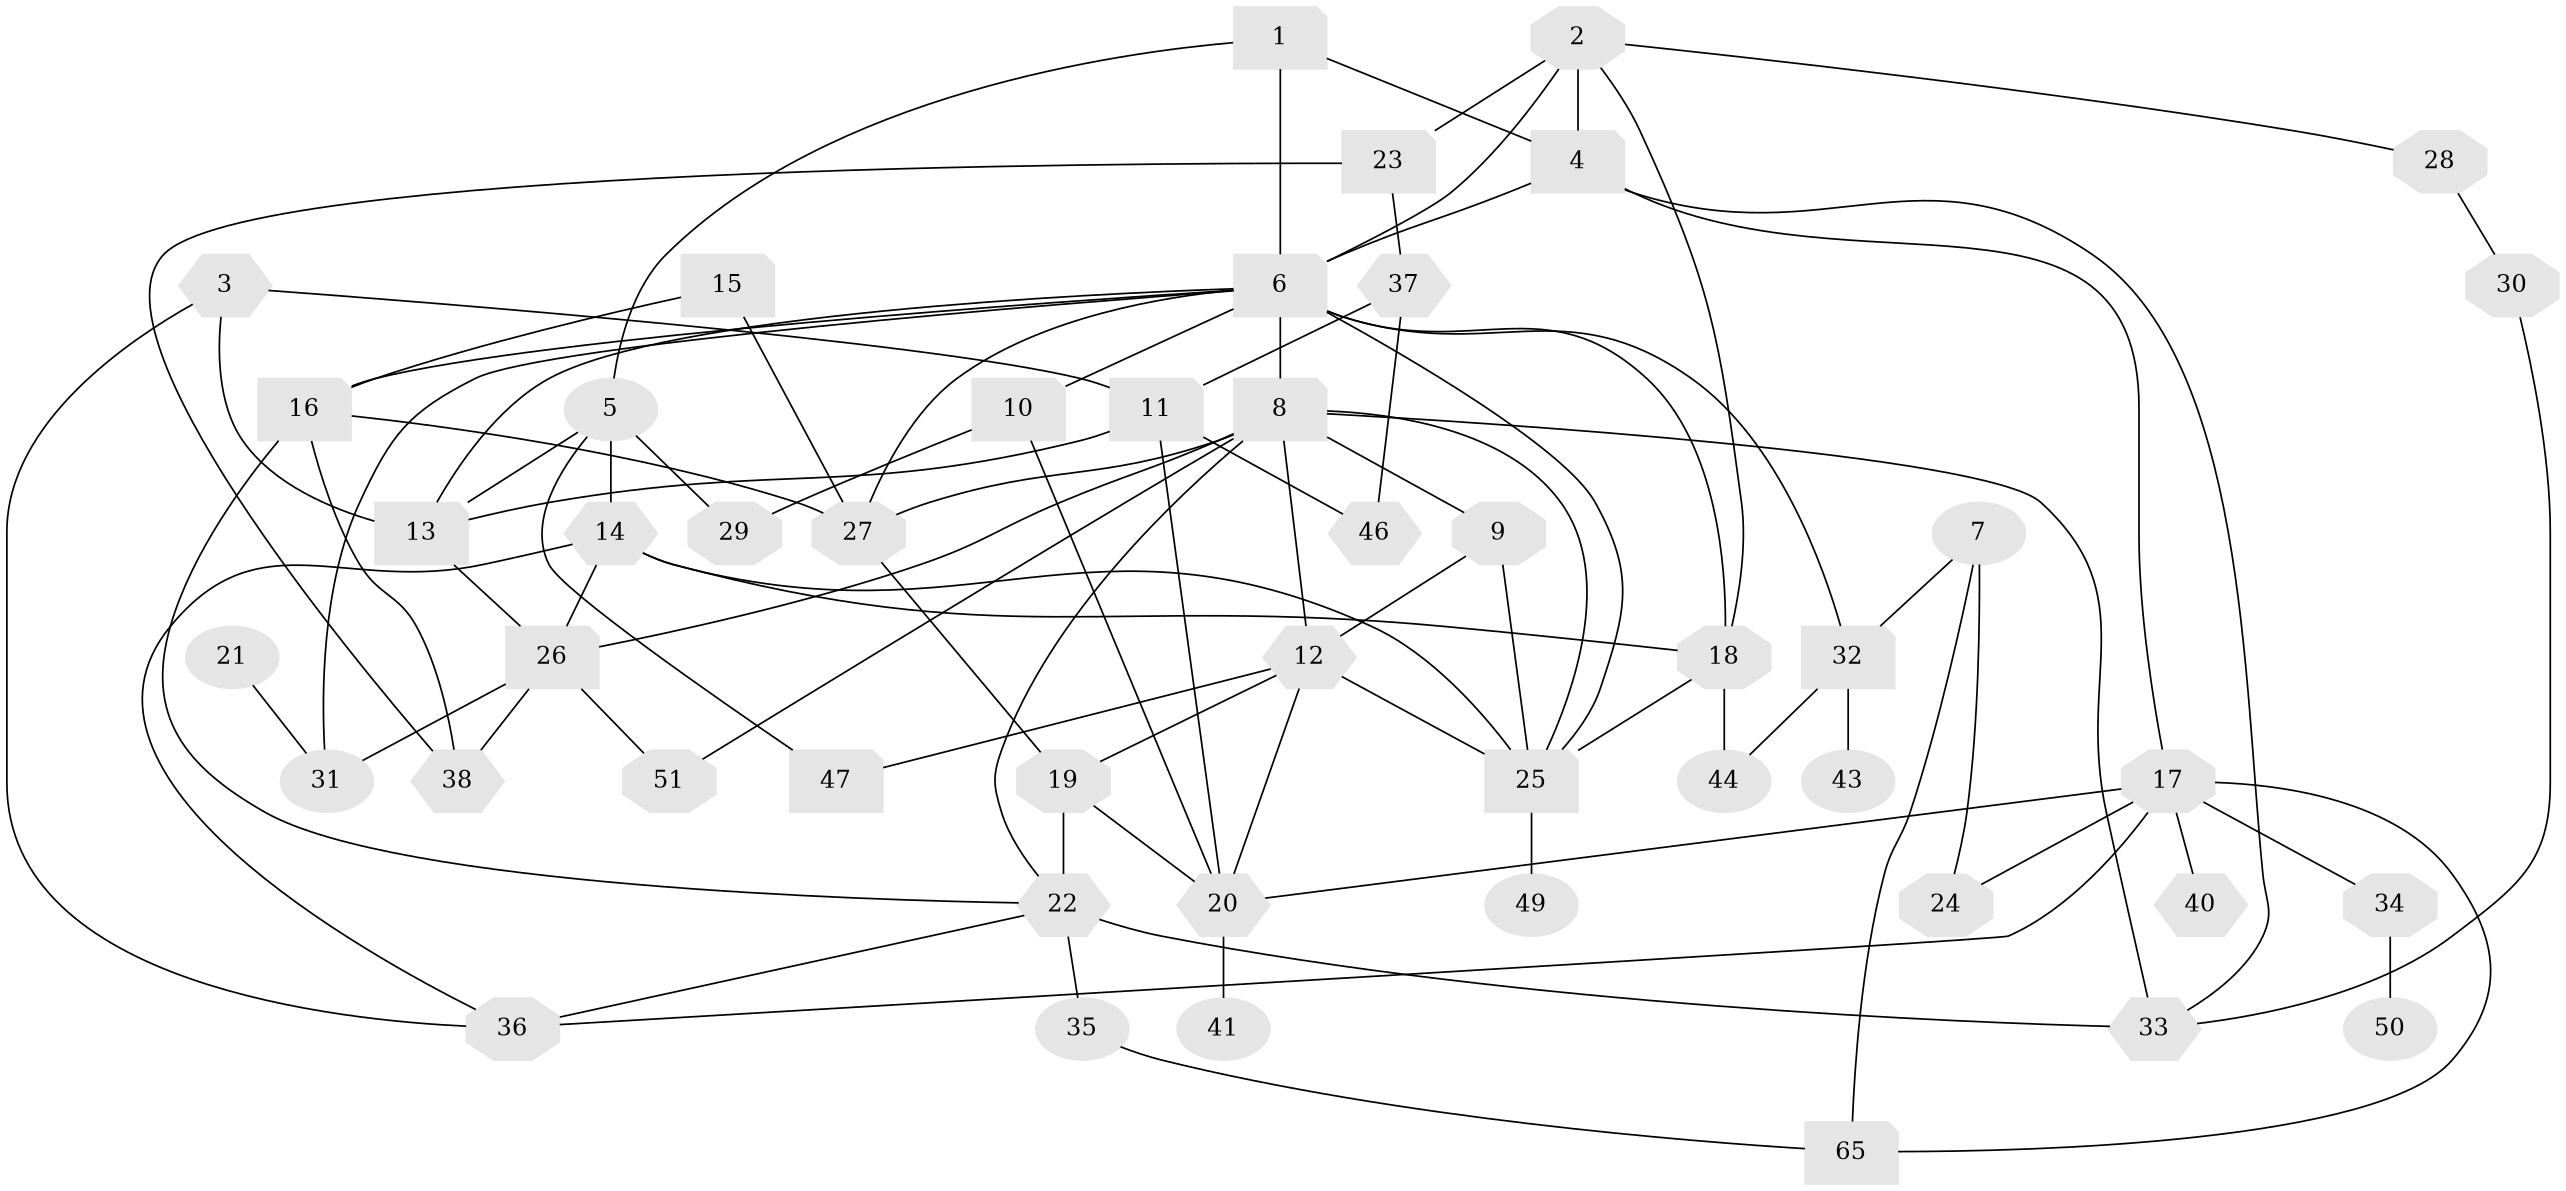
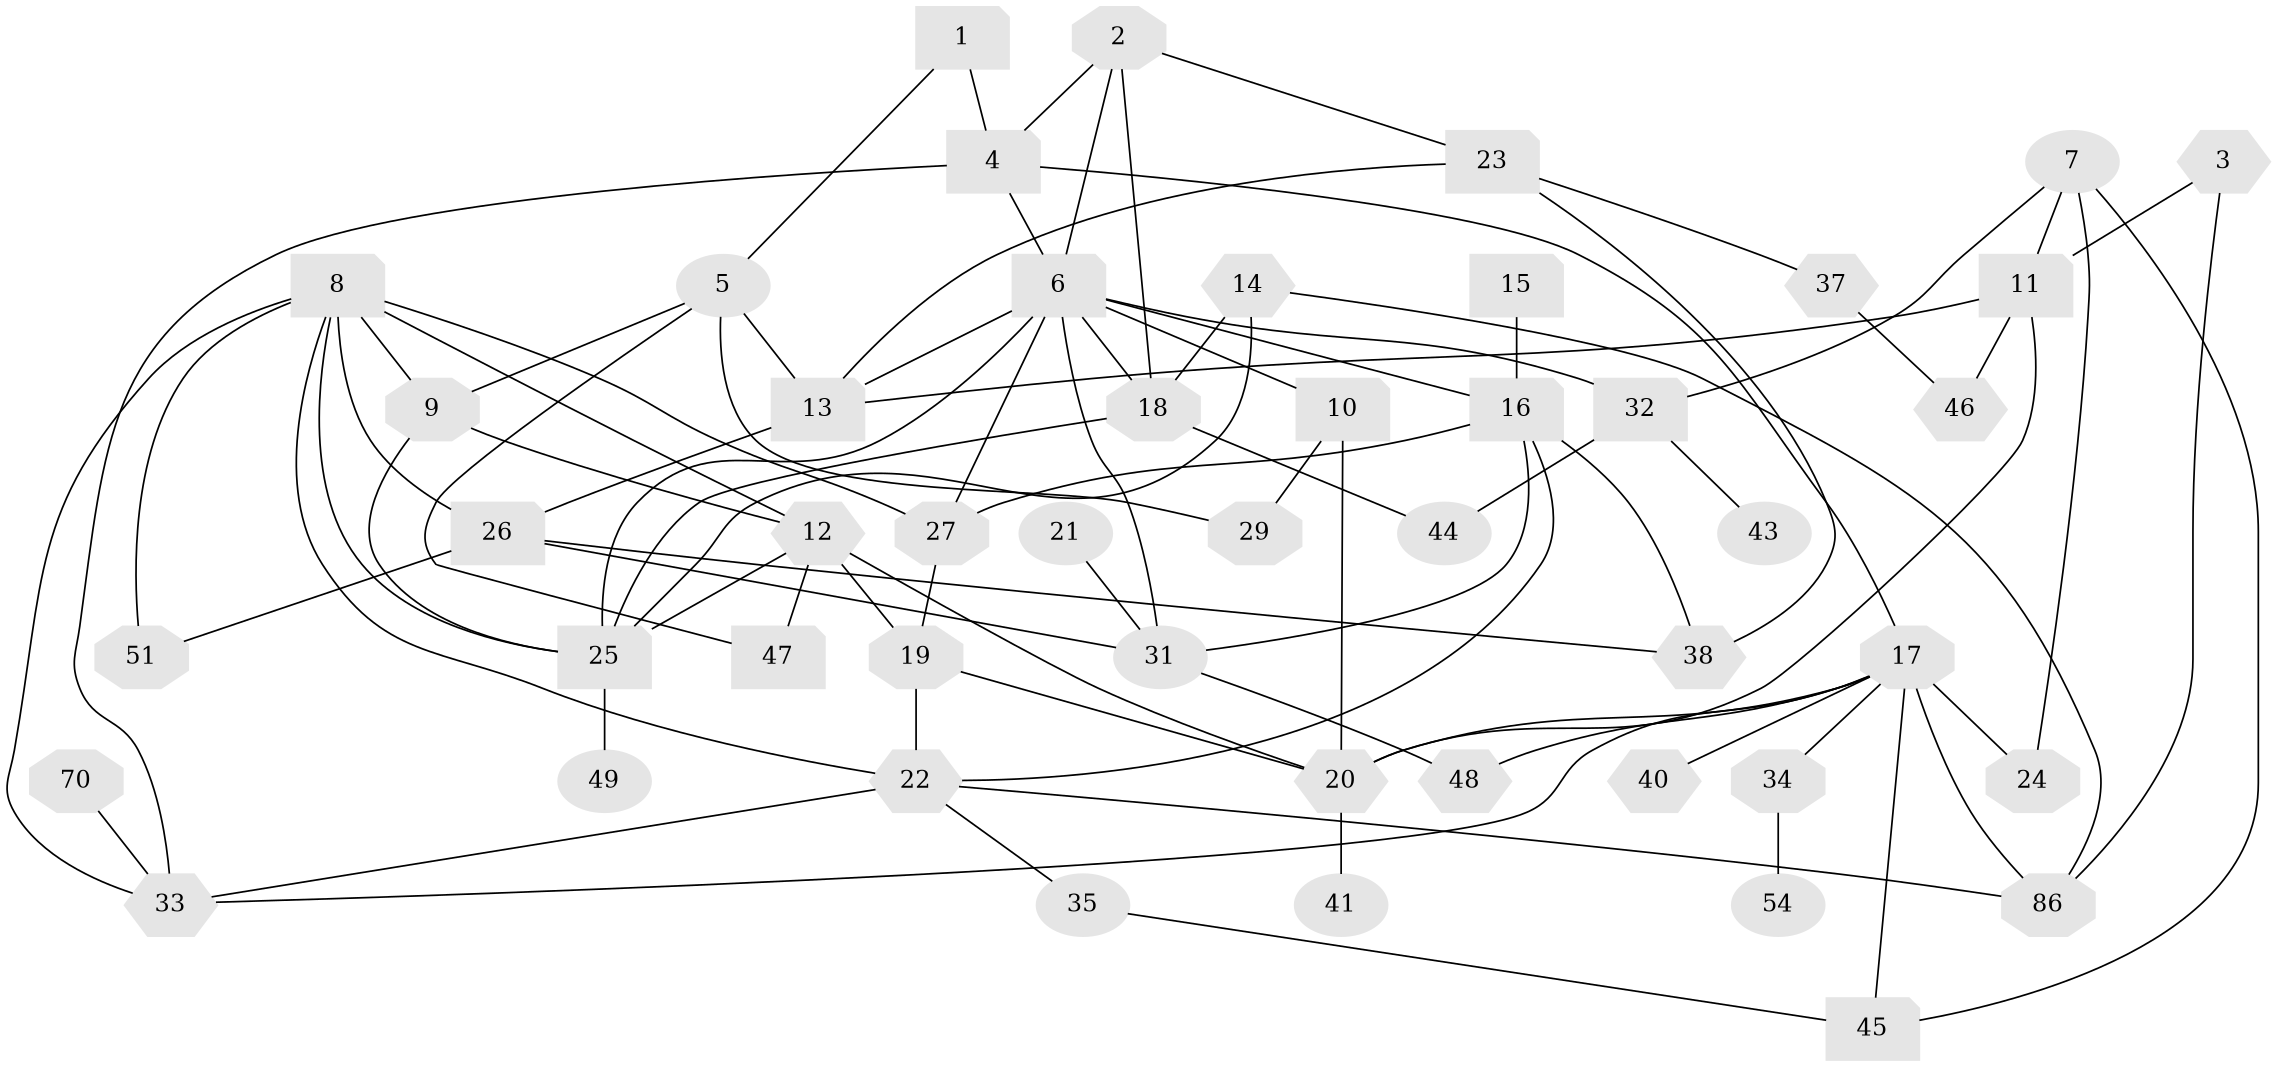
  graph {
    node [color=gray90 shape=note style=filled]
    edge [weight=1.0]
    1
    4
    5 [shape=ellipse]
    6
    17 [shape=octagon]
    33 [shape=hexagon]
    13
    14 [shape=hexagon]
    29 [shape=octagon]
    47
    18 [shape=octagon]
    8
    10
    16
    25
    27 [shape=octagon]
    31 [shape=ellipse]
    32
    2 [shape=octagon]
    23
-   28 [shape=octagon]
    44 [shape=ellipse]
    38 [shape=hexagon]
    37 [shape=hexagon]
-   30 [shape=octagon]
+   30 [shape=octagon label=70]
    3 [shape=hexagon]
    11
-   36 [shape=octagon]
+   36 [shape=octagon label=86]
    20 [shape=hexagon]
    46 [shape=hexagon]
    26
    24 [shape=octagon]
-   45 [label=65]
+   45
    34 [shape=octagon]
    40 [shape=hexagon]
+   48 [shape=hexagon]
    9 [shape=octagon]
    12 [shape=hexagon]
    22 [shape=hexagon]
    51 [shape=octagon]
    49 [shape=ellipse]
    19 [shape=octagon]
    43 [shape=ellipse]
    7 [shape=ellipse]
    35 [shape=ellipse]
    41 [shape=ellipse]
    15
-   50 [shape=ellipse]
+   50 [shape=ellipse label=54]
    21 [shape=ellipse]
    1 -- 4
    1 -- 5
-   1 -- 6
    4 -- 6 [weight=2.0]
    4 -- 17
    4 -- 33
    5 -- 13
-   5 -- 14
+   5 -- 9
    5 -- 29
    5 -- 47
    6 -- 13
    6 -- 18
-   6 -- 8
    6 -- 10
    6 -- 16
    6 -- 25
    6 -- 27
    6 -- 31
    6 -- 32
+   17 -- 33
    17 -- 36
    17 -- 20
    17 -- 24
    17 -- 45
    17 -- 34
    17 -- 40
+   17 -- 48
    13 -- 26 [weight=2.0]
    14 -- 18
    14 -- 25
    14 -- 36
-   14 -- 26
    18 -- 25
    18 -- 44
    8 -- 33
    8 -- 25
    8 -- 27
    8 -- 26
    8 -- 9
    8 -- 12 [weight=2.0]
    8 -- 22
    8 -- 51
    10 -- 29
    10 -- 20
    16 -- 27
+   16 -- 31
    16 -- 38
    16 -- 22
    25 -- 49
    27 -- 19
+   31 -- 48
    32 -- 44
    32 -- 43
    2 -- 4
    2 -- 6
    2 -- 18
    2 -- 23
-   2 -- 28
    23 -- 38
    23 -- 37
-   28 -- 30
    37 -- 46
    30 -- 33
-   3 -- 13
+   23 -- 13
    3 -- 11
    3 -- 36
    11 -- 13
    11 -- 20
    11 -- 46
    20 -- 41
    26 -- 31
    26 -- 38
    26 -- 51
    34 -- 50
    9 -- 25
    9 -- 12 [weight=2.0]
    12 -- 47
    12 -- 25
    12 -- 20
    12 -- 19 [weight=3.0]
    22 -- 33
    22 -- 36
    22 -- 35
    19 -- 20
    19 -- 22 [weight=2.0]
    7 -- 32
-   37 -- 11
+   7 -- 11
    7 -- 24
    7 -- 45
    35 -- 45
    15 -- 16
-   15 -- 27
    21 -- 31
  }
